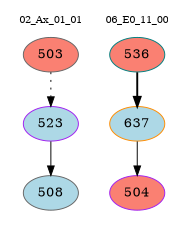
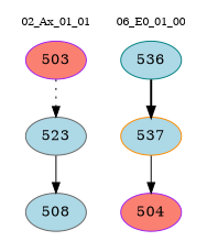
  digraph {
    node [color=purple fillcolor=salmon style=filled]
    edge [color=black style=solid]
-   n1 [color=gray40 label=503]
-   n2 [fillcolor=lightblue label=523]
+   n1 [label=503]
+   n2 [color=gray40 fillcolor=lightblue label=523]
    n3 [color=gray40 fillcolor=lightblue label=508]
-   n4 [color=teal label=536]
-   n5 [color=darkorange fillcolor=lightblue label=637]
+   n4 [color=teal fillcolor=lightblue label=536]
+   n5 [color=darkorange fillcolor=lightblue label=537]
    n6 [label=504]
    subgraph cluster_1 {
      color=white
      fontsize=10
      label="02_Ax_01_01"
      n1
      n2
      n3
    }
    subgraph cluster_2 {
      color=white
      fontsize=10
-     label="06_E0_11_00"
+     label="06_E0_01_00"
      n4
      n5
      n6
    }
    n1 -> n2 [style=dotted]
    n2 -> n3
    n4 -> n5 [style=bold]
    n5 -> n6
  }
